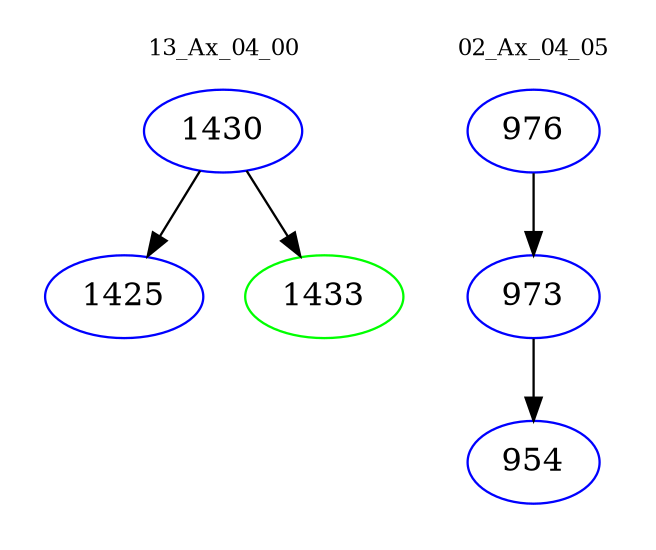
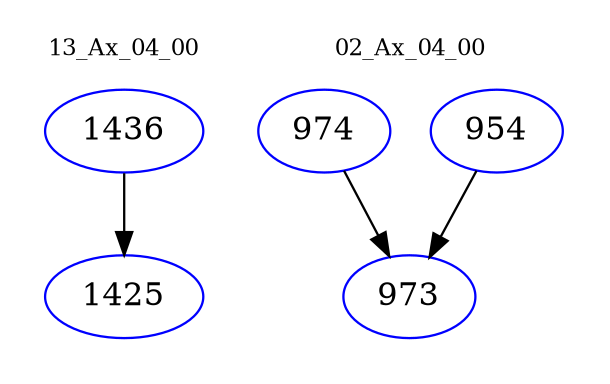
  digraph {
    node [color=blue]
    edge [color=black]
-   n1 [label=1430]
+   n1 [label=1436]
    n2 [label=1425]
-   n3 [color=green label=1433]
    n4 [label=973]
    n5 [label=954]
-   n6 [label=976]
+   n6 [label=974]
    subgraph cluster_1 {
      color=white
      fontsize=10
      label="13_Ax_04_00"
      n1
      n2
-     n3
    }
    subgraph cluster_2 {
      color=white
      fontsize=10
-     label="02_Ax_04_05"
+     label="02_Ax_04_00"
      n4
      n5
      n6
    }
    n1 -> n2
-   n1 -> n3
-   n4 -> n5
+   n5 -> n4
    n6 -> n4
  }
